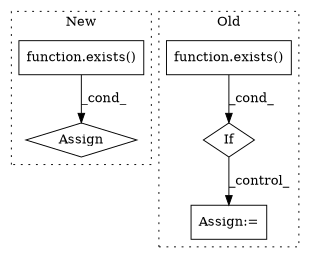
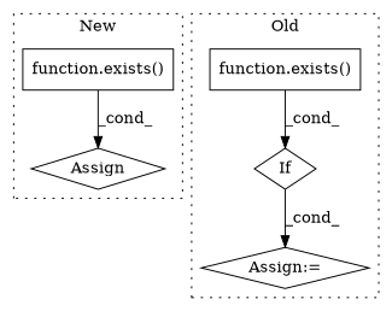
  digraph {
    node [a=75 l="7,1" shape=box]
    n1 [label="function.exists()" s="7889,7908"]
    n2 [a=51 l="4,6" label=Assign s="7885,7909" shape=diamond]
    n3 [label="function.exists()" s="6637,6655"]
    n4 [a=96 l="3,14" label=If s="6630,6679" shape=diamond]
-   n5 [a=68 l=3 label="Assign:=" s=6715]
+   n5 [a=68 l=3 label="Assign:=" s=6715 shape=diamond]
    subgraph cluster_1 {
      label=New
      style=dotted
      n1
      n2
    }
    subgraph cluster_2 {
      label=Old
      style=dotted
      n3
      n4
      n5
    }
    n1 -> n2 [label=_cond_]
    n3 -> n4 [label=_cond_]
-   n4 -> n5 [label=_control_]
+   n4 -> n5 [label=_cond_]
  }
